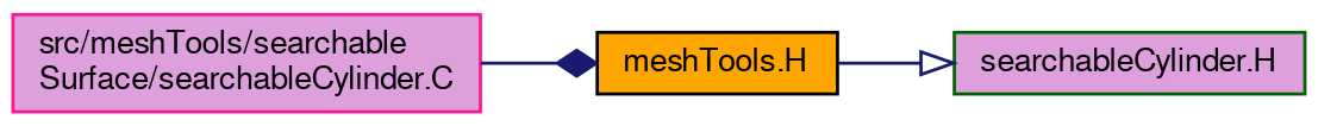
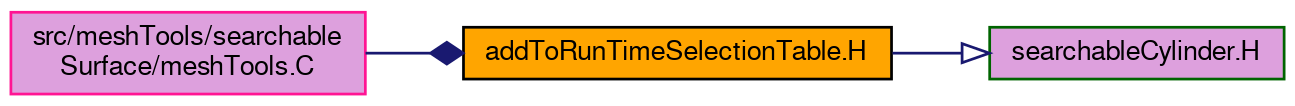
  digraph {
    rankdir=LR
    node [fillcolor=plum fontname=FreeSans fontsize=10 shape=record style=filled]
    edge [color=midnightblue fontname=FreeSans fontsize=10 labelfontname=FreeSans labelfontsize=10 style=solid]
-   n1 [color=deeppink fontcolor=black height=0.2 label="src/meshTools/searchable\lSurface/searchableCylinder.C" width=0.4]
-   n2 [color=black fillcolor=orange height=0.2 label="meshTools.H" width=0.4]
+   n1 [color=deeppink fontcolor=black height=0.2 label="src/meshTools/searchable\lSurface/meshTools.C" width=0.4]
+   n2 [color=black fillcolor=orange height=0.2 label="addToRunTimeSelectionTable.H" width=0.4]
    n3 [color=darkgreen height=0.2 label="searchableCylinder.H" width=0.4]
    n1 -> n2 [arrowhead=diamond]
    n2 -> n3 [arrowhead=onormal]
  }
